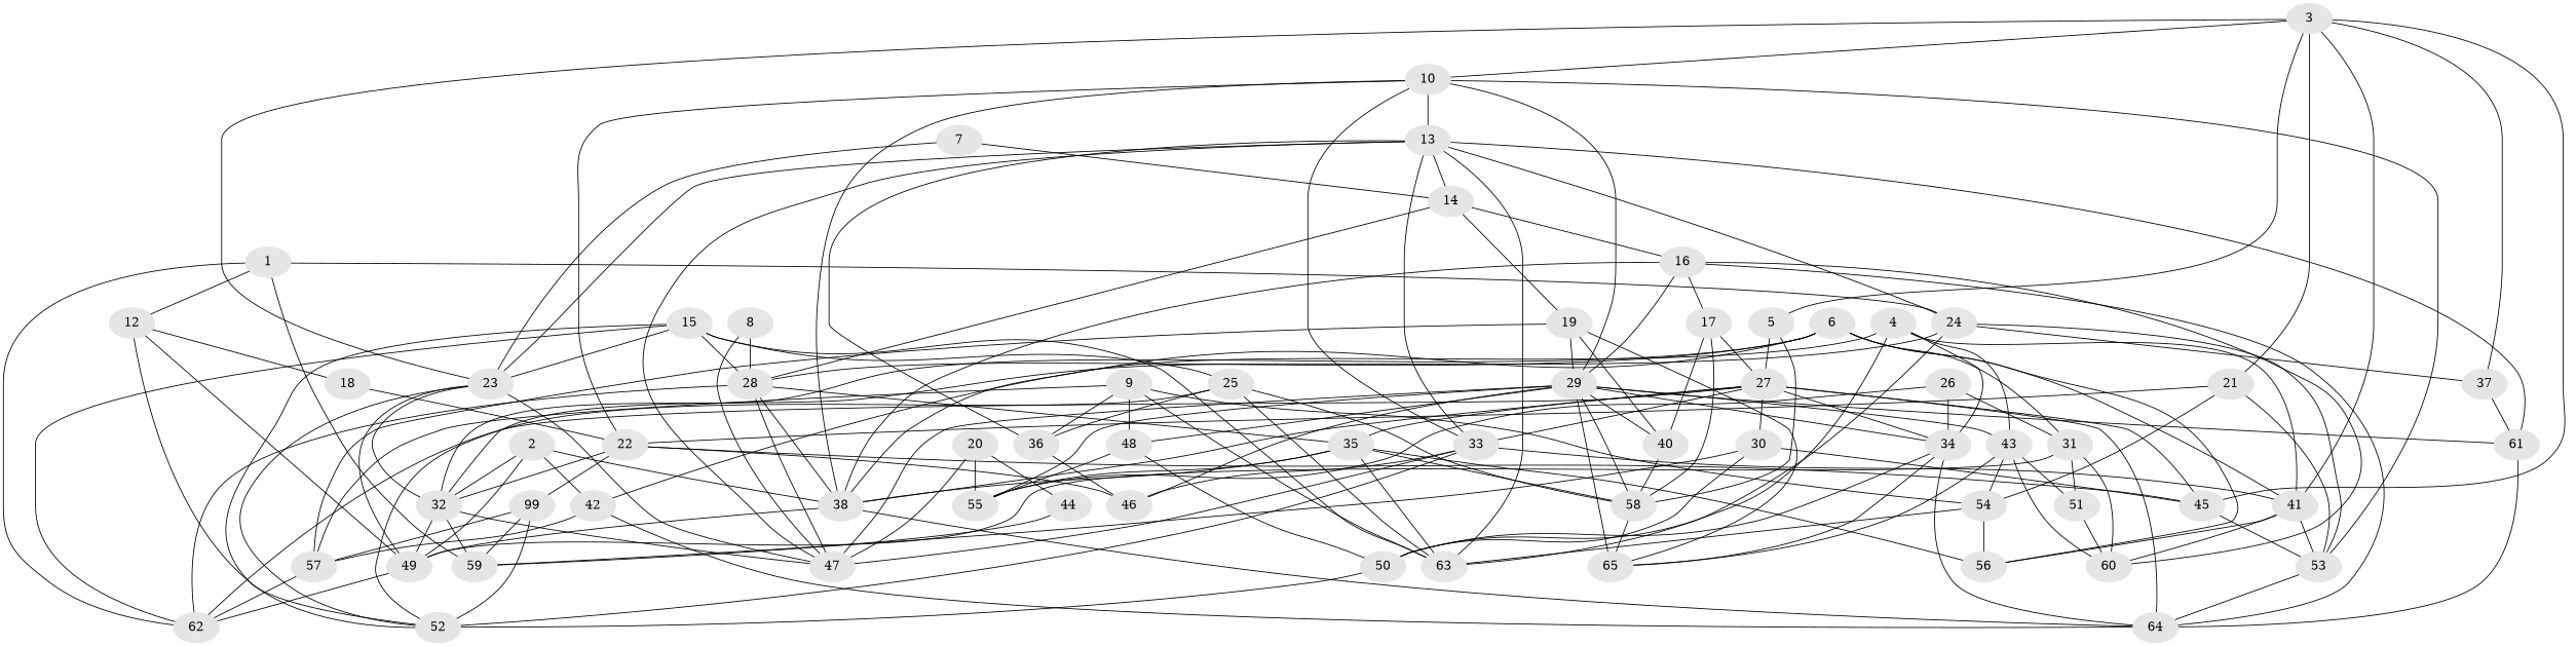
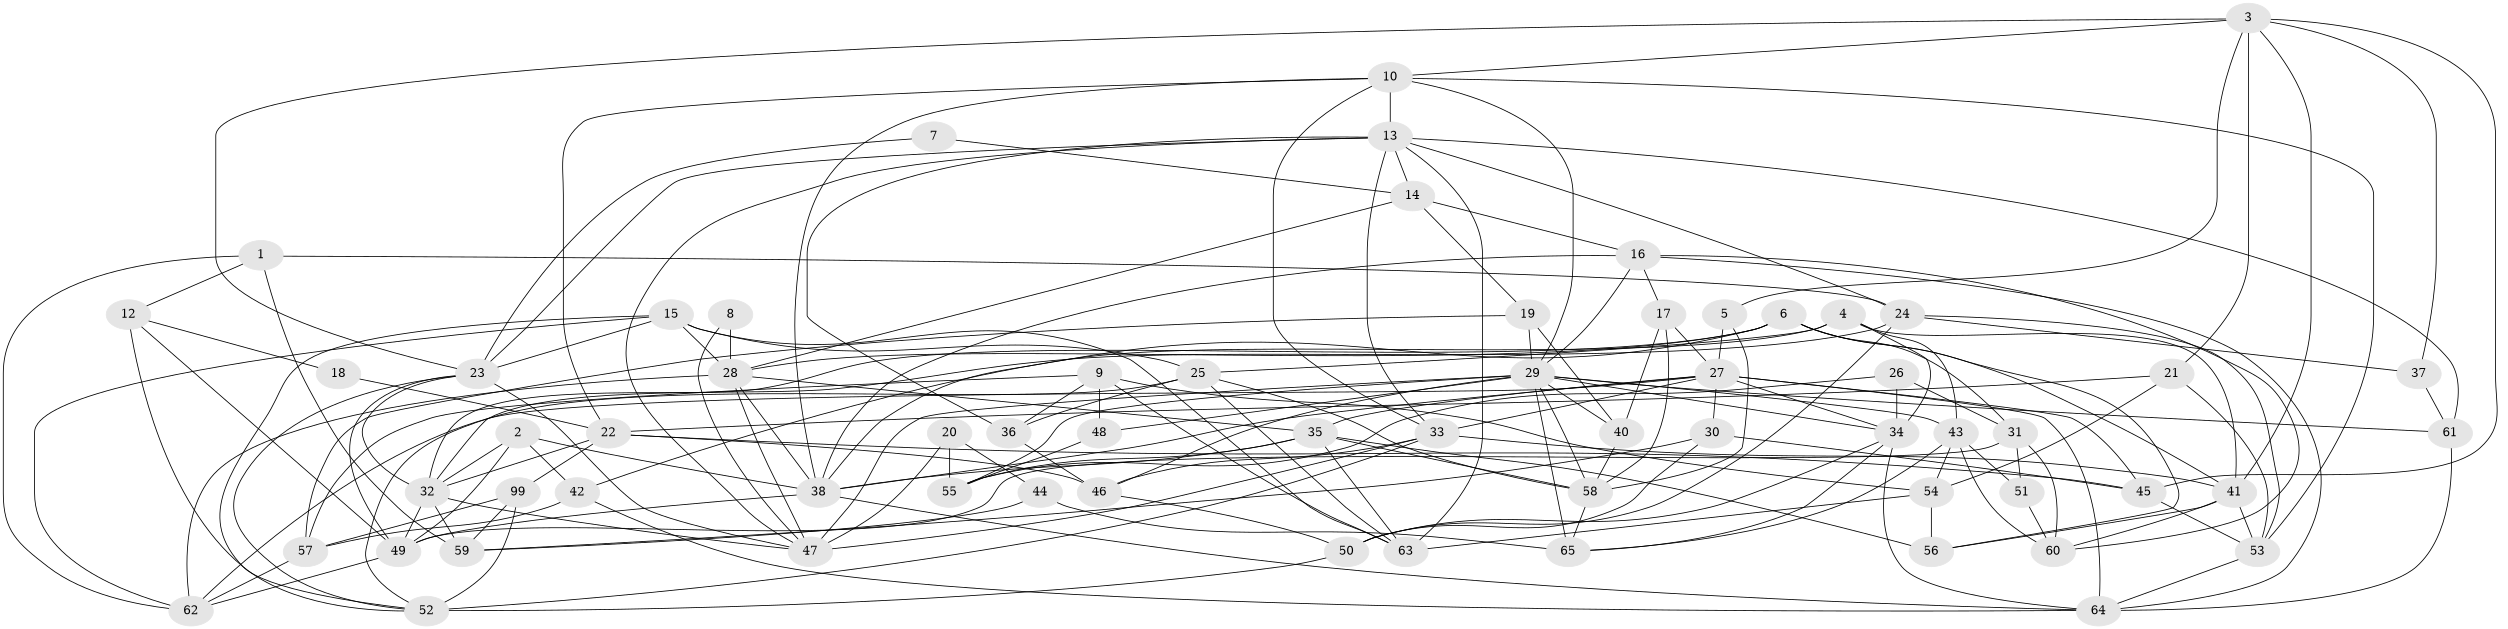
  graph {
    node [color=gray90 style=filled]
    edge [weight=1.0]
    1
    12
    24
    59
    62
    49
    18
    52
    32
    37
    53
    50
    2
    38
    42
    47
    64
    57
    3
    5
    10
    21
    23
    41
    45
    27
    58
    13
    22
    29
    33
    54
    61
    56
    60
    4
    34
    43
    63
    65
    51
    30
    35
    6
    28
    31
    7
    14
    16
    19
    8
    9
    36
    48
    46
    55
    n57 [label=99]
    40
    26
    17
    15
    25
    20
    44
    1 -- 12
    1 -- 24
    1 -- 59
    1 -- 62
    12 -- 49 [weight=2.0]
    12 -- 18
    12 -- 52
    24 -- 32
    24 -- 37 [weight=2.0]
    24 -- 53
    24 -- 50
    49 -- 62
    18 -- 22
    32 -- 59 [weight=2.0]
    32 -- 49
    32 -- 47
    37 -- 61
    53 -- 64
    50 -- 52
    2 -- 49
    2 -- 32
    2 -- 38
    2 -- 42
    38 -- 49
    38 -- 64
    42 -- 64
    42 -- 57
    57 -- 62
    3 -- 37
    3 -- 5
    3 -- 10
    3 -- 21
    3 -- 23
    3 -- 41
    3 -- 45
    5 -- 27
    5 -- 58
    10 -- 53
    10 -- 38
    10 -- 13
    10 -- 22
    10 -- 29
    10 -- 33
    21 -- 53
    21 -- 22
    21 -- 54
    23 -- 49
    23 -- 52
    23 -- 32
    23 -- 47
    41 -- 53
    41 -- 56
    41 -- 60
    45 -- 53
    27 -- 62
    27 -- 38
    27 -- 64
    27 -- 45
    27 -- 33
    27 -- 34
    27 -- 30
    27 -- 35
    58 -- 65
    13 -- 24
    13 -- 47
    13 -- 23
    13 -- 33
    13 -- 61
    13 -- 63
    13 -- 14
    13 -- 36
    22 -- 32
    22 -- 45
    22 -- 46
    22 -- n57 [weight=2.0]
    29 -- 47 [weight=2.0]
    29 -- 58
    29 -- 61
    29 -- 34
    29 -- 43
    29 -- 65 [weight=3.0]
    29 -- 48
    29 -- 46
    29 -- 55
    29 -- 40
    33 -- 52
    33 -- 47 [weight=2.0]
    33 -- 41 [weight=2.0]
    33 -- 46
    54 -- 56 [weight=2.0]
    54 -- 63
    61 -- 64
    4 -- 42
    4 -- 41
    4 -- 34
    4 -- 43
-   4 -- 63
+   4 -- 25
    34 -- 50
    34 -- 64
    34 -- 65
    43 -- 54
    43 -- 60
    43 -- 65
    43 -- 51
    51 -- 60
    30 -- 59
    30 -- 50
    30 -- 45
    35 -- 38
    35 -- 58
    35 -- 56 [weight=2.0]
    35 -- 63
    35 -- 55
    6 -- 32
    6 -- 38
    6 -- 41
    6 -- 56
    6 -- 28
    6 -- 31
    28 -- 62
    28 -- 38 [weight=2.0]
    28 -- 47
    28 -- 35
    31 -- 49
    31 -- 60
    31 -- 51
    7 -- 23
    7 -- 14
    14 -- 28
    14 -- 16
    14 -- 19
    16 -- 38
    16 -- 64
    16 -- 29
    16 -- 60
    16 -- 17
    19 -- 57
    19 -- 29
    19 -- 40
    8 -- 47
    8 -- 28
    9 -- 57
    9 -- 54
    9 -- 63
    9 -- 36
    9 -- 48 [weight=2.0]
    36 -- 46
    48 -- 55
-   48 -- 50
+   46 -- 50
    n57 -- 59
    n57 -- 52 [weight=2.0]
    n57 -- 57
    40 -- 58
    26 -- 34
    26 -- 31
    26 -- 55
    17 -- 27
    17 -- 58
    17 -- 40
    15 -- 62
    15 -- 52
    15 -- 23
    15 -- 63
    15 -- 28
    15 -- 25
    25 -- 52
    25 -- 58
    25 -- 63
    25 -- 36
    20 -- 47
    20 -- 55
    20 -- 44
    44 -- 59
-   19 -- 65
+   44 -- 65
  }
